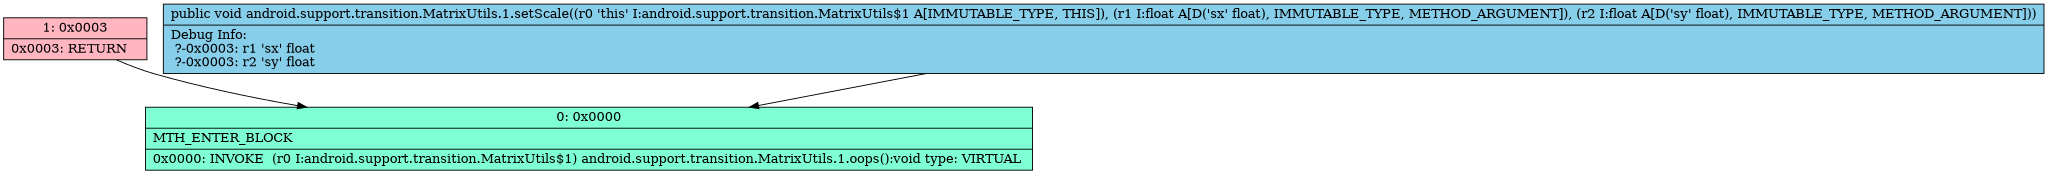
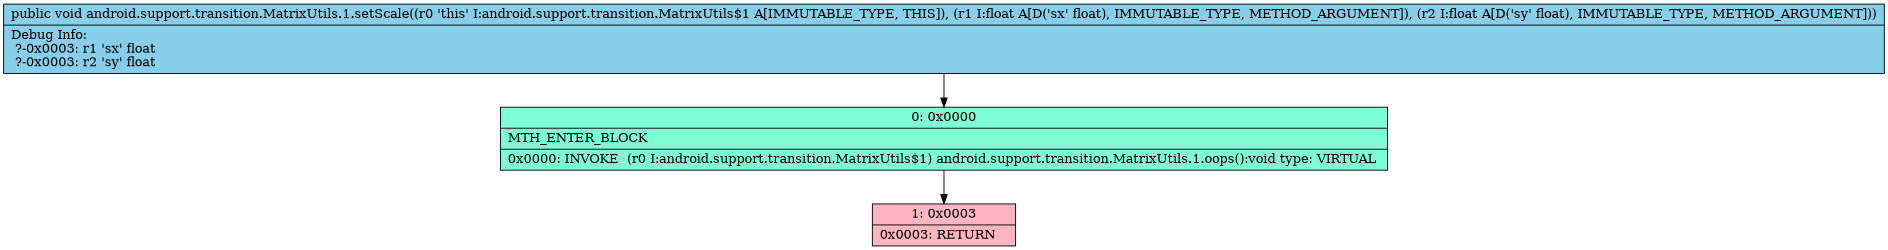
  digraph {
    node [shape=record style=filled]
    edge [arrowhead=normal]
    n1 [label="{0\:\ 0x0000|MTH_ENTER_BLOCK\l|0x0000: INVOKE  (r0 I:android.support.transition.MatrixUtils$1) android.support.transition.MatrixUtils.1.oops():void type: VIRTUAL \l}" fillcolor=aquamarine]
    n2 [label="{1\:\ 0x0003|0x0003: RETURN   \l}" fillcolor=lightpink]
    n3 [label="{public void android.support.transition.MatrixUtils.1.setScale((r0 'this' I:android.support.transition.MatrixUtils$1 A[IMMUTABLE_TYPE, THIS]), (r1 I:float A[D('sx' float), IMMUTABLE_TYPE, METHOD_ARGUMENT]), (r2 I:float A[D('sy' float), IMMUTABLE_TYPE, METHOD_ARGUMENT]))  | Debug Info:\l  ?\-0x0003: r1 'sx' float\l  ?\-0x0003: r2 'sy' float\l}" fillcolor=skyblue]
-   n2 -> n1
+   n1 -> n2
    n3 -> n1
  }
